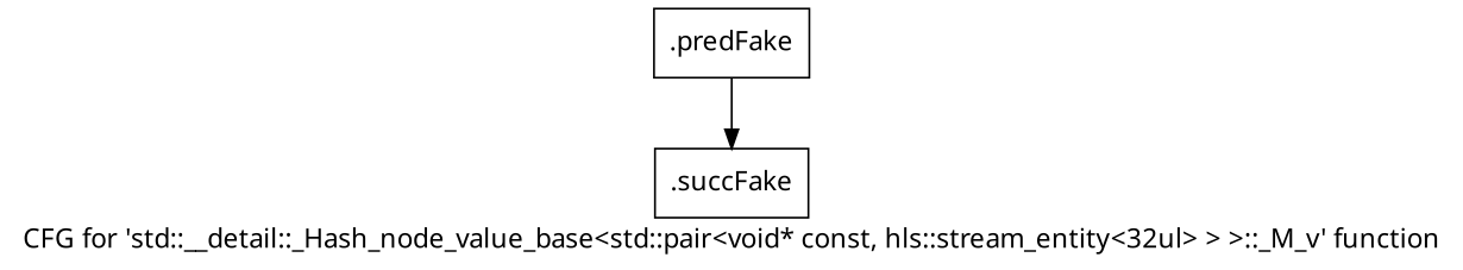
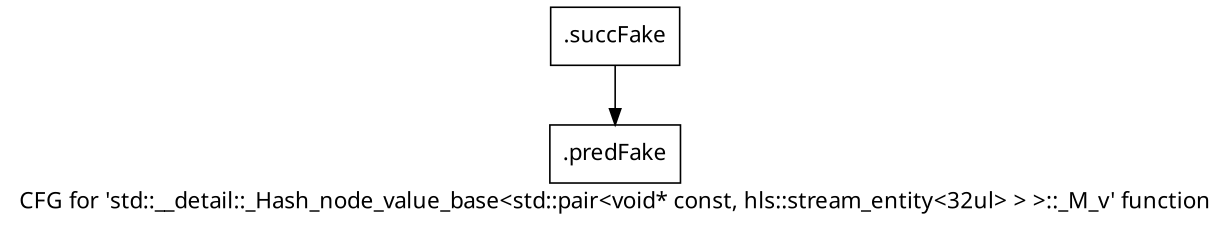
  digraph {
    label="CFG for 'std::__detail::_Hash_node_value_base\<std::pair\<void* const, hls::stream_entity\<32ul\> \> \>::_M_v' function"
    fontname="Noto Sans"
    node [shape=record fontname="Noto Sans"]
    n1 [label="{.predFake}"]
    n2 [filename="/mnt/xilinx/Vitis_HLS/2021.2/tps/lnx64/gcc-6.2.0/lib/gcc/x86_64-pc-linux-gnu/6.2.0/../../../../include/c++/6.2.0/bits/hashtable_policy.h" label="{.succFake}" linenumber=262]
-   n1 -> n2 [execusionnum=0 filename="/mnt/xilinx/Vitis_HLS/2021.2/tps/lnx64/gcc-6.2.0/lib/gcc/x86_64-pc-linux-gnu/6.2.0/../../../../include/c++/6.2.0/bits/hashtable_policy.h" fontname="Noto Sans"]
+   n2 -> n1 [execusionnum=0 filename="/mnt/xilinx/Vitis_HLS/2021.2/tps/lnx64/gcc-6.2.0/lib/gcc/x86_64-pc-linux-gnu/6.2.0/../../../../include/c++/6.2.0/bits/hashtable_policy.h" fontname="Noto Sans"]
  }
